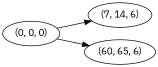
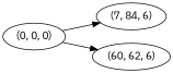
  digraph {
    fontname="IBM Plex Sans"
    rankdir=LR
    node [fontname="IBM Plex Sans"]
    edge [fontname="IBM Plex Sans"]
    "(0, 0, 0)"
-   "(7, 14, 6)"
-   "(60, 65, 6)"
+   "(7, 14, 6)" [label="(7, 84, 6)"]
+   "(60, 65, 6)" [label="(60, 62, 6)"]
    "(0, 0, 0)" -> "(7, 14, 6)"
    "(0, 0, 0)" -> "(60, 65, 6)"
  }
